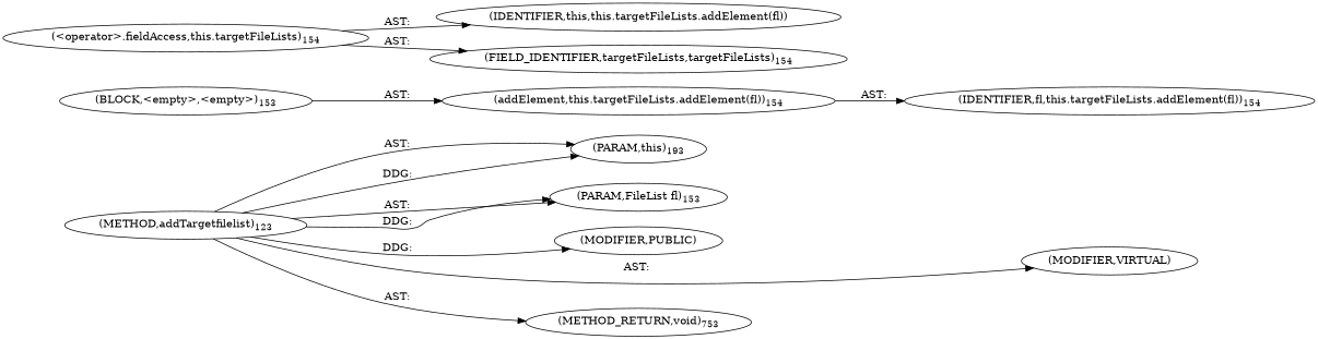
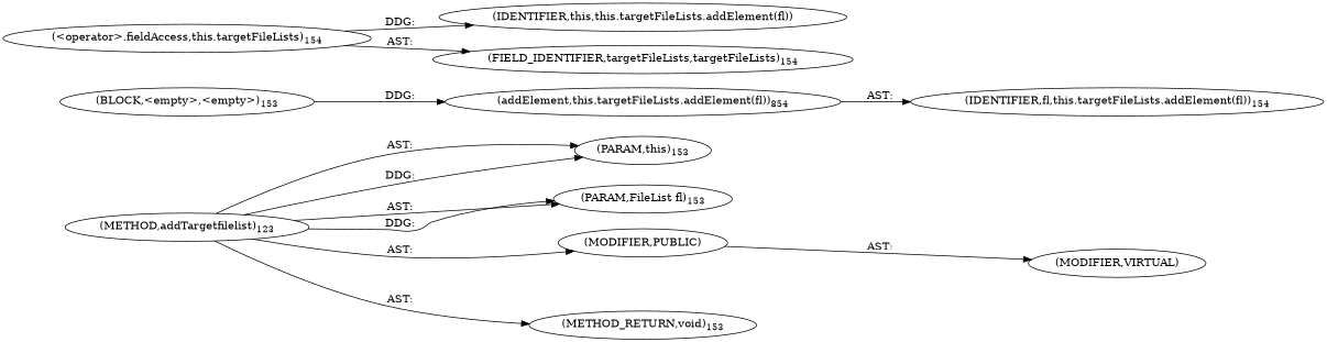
  digraph {
    rankdir=LR
    n1 [label=<(METHOD,addTargetfilelist)<SUB>123</SUB>>]
-   n2 [label=<(PARAM,this)<SUB>193</SUB>>]
+   n2 [label=<(PARAM,this)<SUB>153</SUB>>]
    n3 [label=<(PARAM,FileList fl)<SUB>153</SUB>>]
    n4 [label=<(MODIFIER,PUBLIC)>]
    n5 [label=<(MODIFIER,VIRTUAL)>]
-   n6 [label=<(METHOD_RETURN,void)<SUB>753</SUB>>]
+   n6 [label=<(METHOD_RETURN,void)<SUB>153</SUB>>]
    n7 [label=<(BLOCK,&lt;empty&gt;,&lt;empty&gt;)<SUB>153</SUB>>]
-   n8 [label=<(addElement,this.targetFileLists.addElement(fl))<SUB>154</SUB>>]
+   n8 [label=<(addElement,this.targetFileLists.addElement(fl))<SUB>854</SUB>>]
    n9 [label=<(IDENTIFIER,fl,this.targetFileLists.addElement(fl))<SUB>154</SUB>>]
    n10 [label=<(&lt;operator&gt;.fieldAccess,this.targetFileLists)<SUB>154</SUB>>]
    n11 [label=<(IDENTIFIER,this,this.targetFileLists.addElement(fl))>]
    n12 [label=<(FIELD_IDENTIFIER,targetFileLists,targetFileLists)<SUB>154</SUB>>]
    n1 -> n2 [label="AST: "]
    n1 -> n2 [label="DDG: "]
    n1 -> n3 [label="AST: "]
    n1 -> n3 [label="DDG: "]
-   n1 -> n4 [label="DDG: "]
-   n1 -> n5 [label="AST: "]
+   n1 -> n4 [label="AST: "]
+   n4 -> n5 [label="AST: "]
    n1 -> n6 [label="AST: "]
-   n7 -> n8 [label="AST: "]
+   n7 -> n8 [label="DDG: "]
    n8 -> n9 [label="AST: "]
-   n10 -> n11 [label="AST: "]
+   n10 -> n11 [label="DDG: "]
    n10 -> n12 [label="AST: "]
  }
